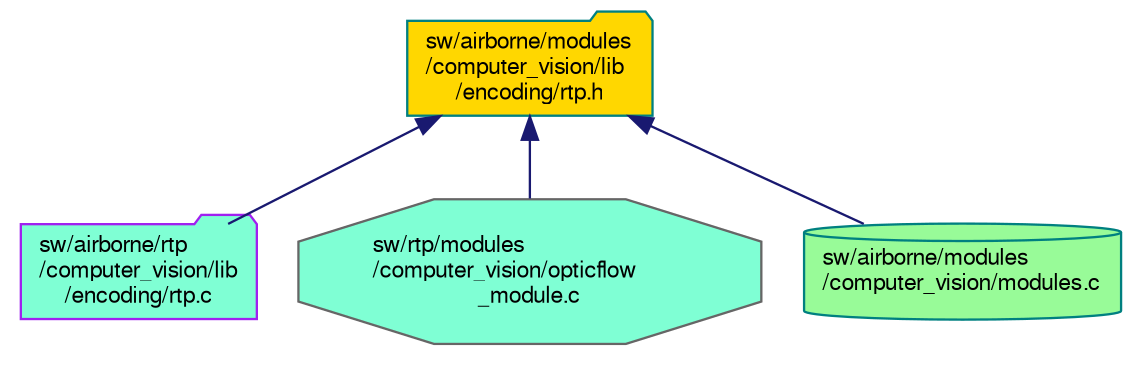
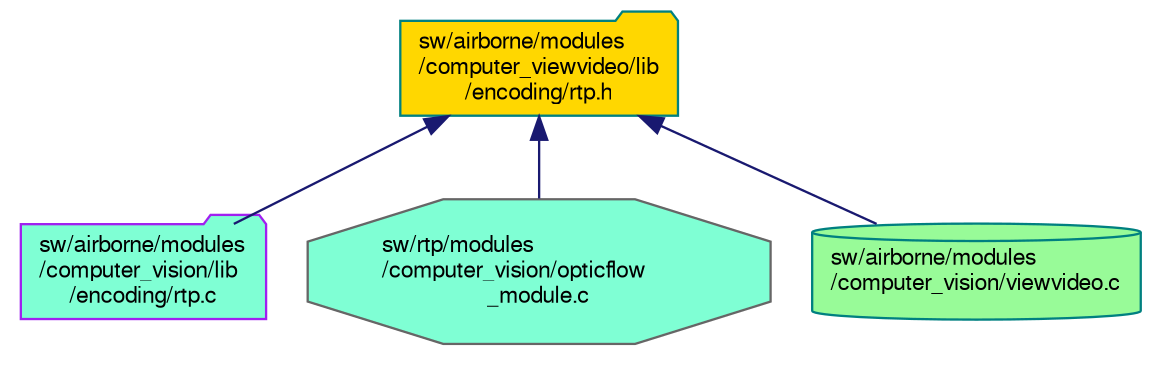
  digraph {
    node [color=teal fillcolor=aquamarine fontname=FreeSans fontsize=10 shape=folder style=filled]
    edge [color=midnightblue dir=back fontname=FreeSans fontsize=10 labelfontname=FreeSans labelfontsize=10 style=solid]
-   n1 [fillcolor=gold fontcolor=black height=0.2 label="sw/airborne/modules\l/computer_vision/lib\l/encoding/rtp.h" width=0.4]
-   n2 [color=purple height=0.2 label="sw/airborne/rtp\l/computer_vision/lib\l/encoding/rtp.c" width=0.4]
+   n1 [fillcolor=gold fontcolor=black height=0.2 label="sw/airborne/modules\l/computer_viewvideo/lib\l/encoding/rtp.h" width=0.4]
+   n2 [color=purple height=0.2 label="sw/airborne/modules\l/computer_vision/lib\l/encoding/rtp.c" width=0.4]
    n3 [color=gray40 height=0.2 label="sw/rtp/modules\l/computer_vision/opticflow\l_module.c" shape=octagon width=0.4]
-   n4 [fillcolor=palegreen height=0.2 label="sw/airborne/modules\l/computer_vision/modules.c" shape=cylinder width=0.4]
+   n4 [fillcolor=palegreen height=0.2 label="sw/airborne/modules\l/computer_vision/viewvideo.c" shape=cylinder width=0.4]
    n1 -> n2
    n1 -> n3
    n1 -> n4
  }
